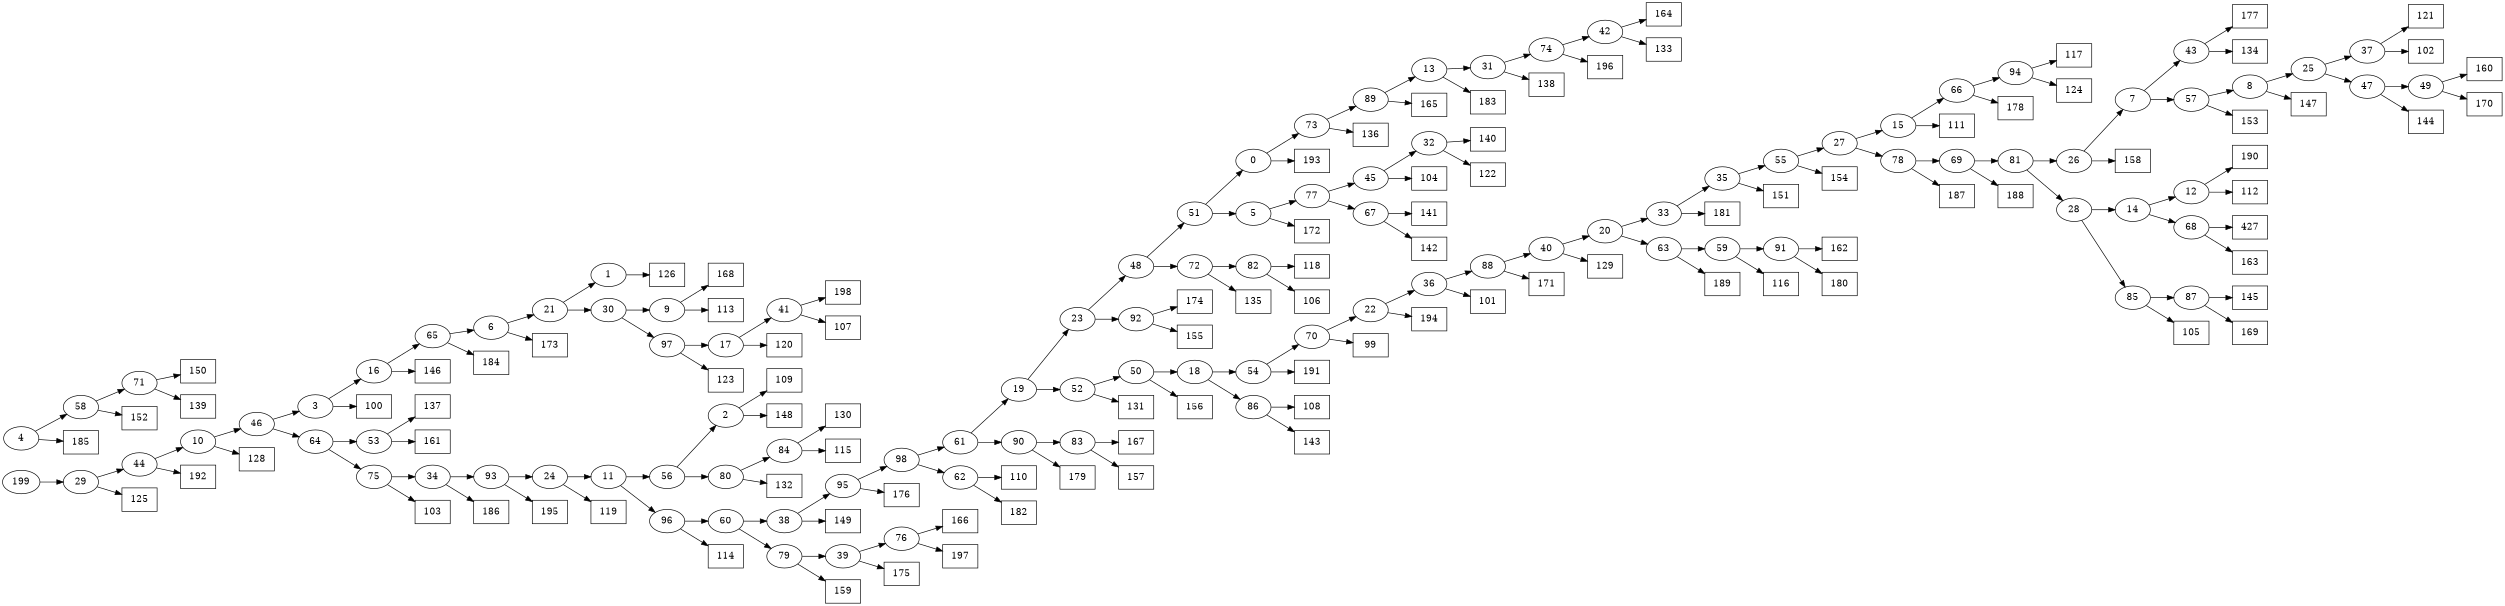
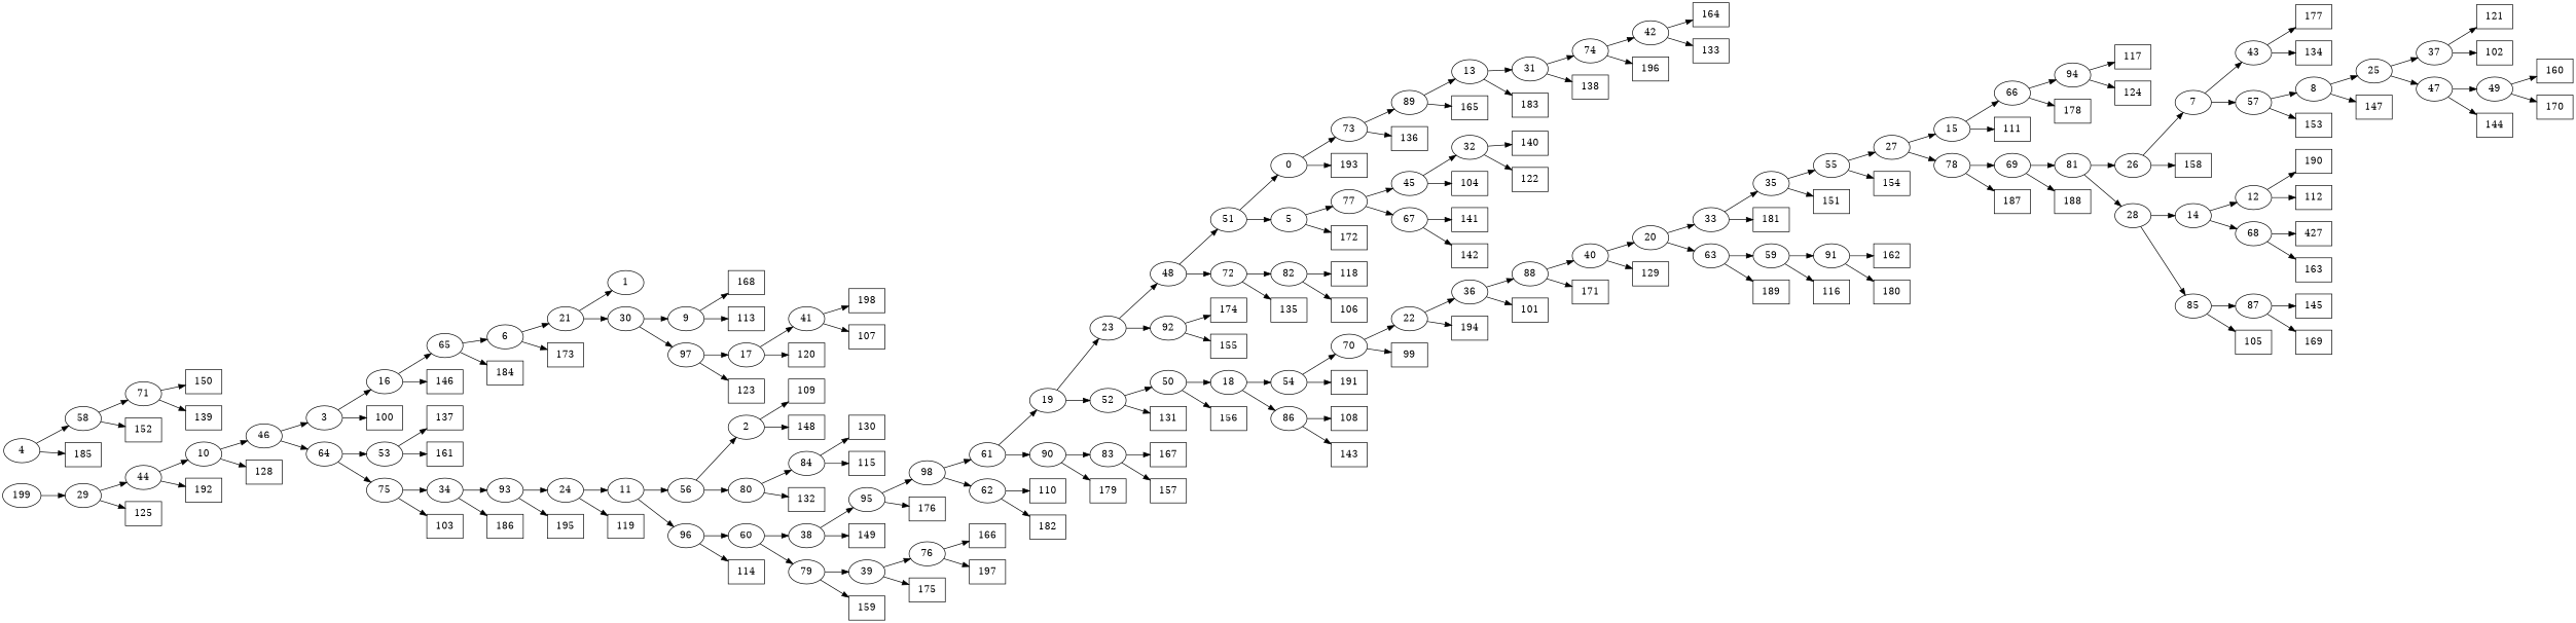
  digraph {
    rankdir=LR
    n1 [label=0]
    n2 [label=73]
    n3 [label=193 shape=box]
    n4 [label=89]
    n5 [label=136 shape=box]
    n6 [label=1]
-   n7 [label=126 shape=box]
    n8 [label=4]
    n9 [label=58]
    n10 [label=185 shape=box]
    n11 [label=2]
    n12 [label=109 shape=box]
    n13 [label=148 shape=box]
    n14 [label=3]
    n15 [label=16]
    n16 [label=100 shape=box]
    n17 [label=65]
    n18 [label=146 shape=box]
    n19 [label=71]
    n20 [label=152 shape=box]
    n21 [label=5]
    n22 [label=77]
    n23 [label=172 shape=box]
    n24 [label=45]
    n25 [label=67]
    n26 [label=6]
    n27 [label=21]
    n28 [label=173 shape=box]
    n29 [label=30]
    n30 [label=7]
    n31 [label=43]
    n32 [label=57]
    n33 [label=177 shape=box]
    n34 [label=134 shape=box]
    n35 [label=8]
    n36 [label=153 shape=box]
    n37 [label=25]
    n38 [label=147 shape=box]
    n39 [label=37]
    n40 [label=47]
    n41 [label=9]
    n42 [label=168 shape=box]
    n43 [label=113 shape=box]
    n44 [label=10]
    n45 [label=46]
    n46 [label=128 shape=box]
    n47 [label=64]
    n48 [label=11]
    n49 [label=56]
    n50 [label=96]
    n51 [label=80]
    n52 [label=60]
    n53 [label=114 shape=box]
    n54 [label=12]
    n55 [label=190 shape=box]
    n56 [label=112 shape=box]
    n57 [label=13]
    n58 [label=31]
    n59 [label=183 shape=box]
    n60 [label=74]
    n61 [label=138 shape=box]
    n62 [label=14]
    n63 [label=68]
    n64 [label=427 shape=box]
    n65 [label=163 shape=box]
    n66 [label=15]
    n67 [label=66]
    n68 [label=111 shape=box]
    n69 [label=94]
    n70 [label=178 shape=box]
    n71 [label=184 shape=box]
    n72 [label=17]
    n73 [label=41]
    n74 [label=120 shape=box]
    n75 [label=198 shape=box]
    n76 [label=107 shape=box]
    n77 [label=18]
    n78 [label=54]
    n79 [label=86]
    n80 [label=70]
    n81 [label=191 shape=box]
    n82 [label=108 shape=box]
    n83 [label=143 shape=box]
    n84 [label=19]
    n85 [label=23]
    n86 [label=52]
    n87 [label=48]
    n88 [label=92]
    n89 [label=50]
    n90 [label=131 shape=box]
    n91 [label=20]
    n92 [label=33]
    n93 [label=63]
    n94 [label=35]
    n95 [label=181 shape=box]
    n96 [label=59]
    n97 [label=189 shape=box]
    n98 [label=97]
    n99 [label=22]
    n100 [label=36]
    n101 [label=194 shape=box]
    n102 [label=88]
    n103 [label=101 shape=box]
    n104 [label=51]
    n105 [label=72]
    n106 [label=174 shape=box]
    n107 [label=155 shape=box]
    n108 [label=24]
    n109 [label=119 shape=box]
    n110 [label=121 shape=box]
    n111 [label=102 shape=box]
    n112 [label=49]
    n113 [label=144 shape=box]
    n114 [label=26]
    n115 [label=158 shape=box]
    n116 [label=27]
    n117 [label=78]
    n118 [label=69]
    n119 [label=187 shape=box]
    n120 [label=28]
    n121 [label=85]
    n122 [label=87]
    n123 [label=105 shape=box]
    n124 [label=29]
    n125 [label=44]
    n126 [label=125 shape=box]
    n127 [label=192 shape=box]
    n128 [label=123 shape=box]
    n129 [label=42]
    n130 [label=196 shape=box]
    n131 [label=32]
    n132 [label=140 shape=box]
    n133 [label=122 shape=box]
    n134 [label=55]
    n135 [label=151 shape=box]
    n136 [label=34]
    n137 [label=93]
    n138 [label=186 shape=box]
    n139 [label=195 shape=box]
    n140 [label=154 shape=box]
    n141 [label=40]
    n142 [label=171 shape=box]
    n143 [label=38]
    n144 [label=95]
    n145 [label=149 shape=box]
    n146 [label=98]
    n147 [label=176 shape=box]
    n148 [label=39]
    n149 [label=76]
    n150 [label=175 shape=box]
    n151 [label=166 shape=box]
    n152 [label=197 shape=box]
    n153 [label=129 shape=box]
    n154 [label=164 shape=box]
    n155 [label=133 shape=box]
    n156 [label=104 shape=box]
    n157 [label=53]
    n158 [label=75]
    n159 [label=160 shape=box]
    n160 [label=170 shape=box]
    n161 [label=82]
    n162 [label=135 shape=box]
    n163 [label=156 shape=box]
    n164 [label=137 shape=box]
    n165 [label=161 shape=box]
    n166 [label=99 shape=box]
    n167 [label=84]
    n168 [label=132 shape=box]
    n169 [label=150 shape=box]
    n170 [label=139 shape=box]
    n171 [label=91]
    n172 [label=116 shape=box]
    n173 [label=162 shape=box]
    n174 [label=180 shape=box]
    n175 [label=79]
    n176 [label=159 shape=box]
    n177 [label=61]
    n178 [label=90]
    n179 [label=83]
    n180 [label=179 shape=box]
    n181 [label=62]
    n182 [label=110 shape=box]
    n183 [label=182 shape=box]
    n184 [label=103 shape=box]
    n185 [label=117 shape=box]
    n186 [label=124 shape=box]
    n187 [label=141 shape=box]
    n188 [label=142 shape=box]
    n189 [label=81]
    n190 [label=188 shape=box]
    n191 [label=118 shape=box]
    n192 [label=106 shape=box]
    n193 [label=165 shape=box]
    n194 [label=130 shape=box]
    n195 [label=115 shape=box]
    n196 [label=167 shape=box]
    n197 [label=157 shape=box]
    n198 [label=145 shape=box]
    n199 [label=169 shape=box]
    n200 [label=199]
    n1 -> n2
    n1 -> n3
    n2 -> n4
    n2 -> n5
    n4 -> n57
    n4 -> n193
-   n6 -> n7
    n8 -> n9
    n8 -> n10
    n9 -> n19
    n9 -> n20
    n11 -> n12
    n11 -> n13
    n14 -> n15
    n14 -> n16
    n15 -> n17
    n15 -> n18
    n17 -> n26
    n17 -> n71
    n19 -> n169
    n19 -> n170
    n21 -> n22
    n21 -> n23
    n22 -> n24
    n22 -> n25
    n24 -> n131
    n24 -> n156
    n25 -> n187
    n25 -> n188
    n26 -> n27
    n26 -> n28
    n27 -> n6
    n27 -> n29
    n29 -> n41
    n29 -> n98
    n30 -> n31
    n30 -> n32
    n31 -> n33
    n31 -> n34
    n32 -> n35
    n32 -> n36
    n35 -> n37
    n35 -> n38
    n37 -> n39
    n37 -> n40
    n39 -> n110
    n39 -> n111
    n40 -> n112
    n40 -> n113
    n41 -> n42
    n41 -> n43
    n44 -> n45
    n44 -> n46
    n45 -> n14
    n45 -> n47
    n47 -> n157
    n47 -> n158
    n48 -> n49
    n48 -> n50
    n49 -> n11
    n49 -> n51
    n50 -> n52
    n50 -> n53
    n51 -> n167
    n51 -> n168
    n52 -> n143
    n52 -> n175
    n54 -> n55
    n54 -> n56
    n57 -> n58
    n57 -> n59
    n58 -> n60
    n58 -> n61
    n60 -> n129
    n60 -> n130
    n62 -> n54
    n62 -> n63
    n63 -> n64
    n63 -> n65
    n66 -> n67
    n66 -> n68
    n67 -> n69
    n67 -> n70
    n69 -> n185
    n69 -> n186
    n72 -> n73
    n72 -> n74
    n73 -> n75
    n73 -> n76
    n77 -> n78
    n77 -> n79
    n78 -> n80
    n78 -> n81
    n79 -> n82
    n79 -> n83
    n80 -> n99
    n80 -> n166
    n84 -> n85
    n84 -> n86
    n85 -> n87
    n85 -> n88
    n86 -> n89
    n86 -> n90
    n87 -> n104
    n87 -> n105
    n88 -> n106
    n88 -> n107
    n89 -> n77
    n89 -> n163
    n91 -> n92
    n91 -> n93
    n92 -> n94
    n92 -> n95
    n93 -> n96
    n93 -> n97
    n94 -> n134
    n94 -> n135
    n96 -> n171
    n96 -> n172
    n98 -> n72
    n98 -> n128
    n99 -> n100
    n99 -> n101
    n100 -> n102
    n100 -> n103
    n102 -> n141
    n102 -> n142
    n104 -> n1
    n104 -> n21
    n105 -> n161
    n105 -> n162
    n108 -> n48
    n108 -> n109
    n112 -> n159
    n112 -> n160
    n114 -> n30
    n114 -> n115
    n116 -> n66
    n116 -> n117
    n117 -> n118
    n117 -> n119
    n118 -> n189
    n118 -> n190
    n120 -> n62
    n120 -> n121
    n121 -> n122
    n121 -> n123
    n122 -> n198
    n122 -> n199
    n124 -> n125
    n124 -> n126
    n125 -> n44
    n125 -> n127
    n129 -> n154
    n129 -> n155
    n131 -> n132
    n131 -> n133
    n134 -> n116
    n134 -> n140
    n136 -> n137
    n136 -> n138
    n137 -> n108
    n137 -> n139
    n141 -> n91
    n141 -> n153
    n143 -> n144
    n143 -> n145
    n144 -> n146
    n144 -> n147
    n146 -> n177
    n146 -> n181
    n148 -> n149
    n148 -> n150
    n149 -> n151
    n149 -> n152
    n157 -> n164
    n157 -> n165
    n158 -> n136
    n158 -> n184
    n161 -> n191
    n161 -> n192
    n167 -> n194
    n167 -> n195
    n171 -> n173
    n171 -> n174
    n175 -> n148
    n175 -> n176
    n177 -> n84
    n177 -> n178
    n178 -> n179
    n178 -> n180
    n179 -> n196
    n179 -> n197
    n181 -> n182
    n181 -> n183
    n189 -> n114
    n189 -> n120
    n200 -> n124
  }
